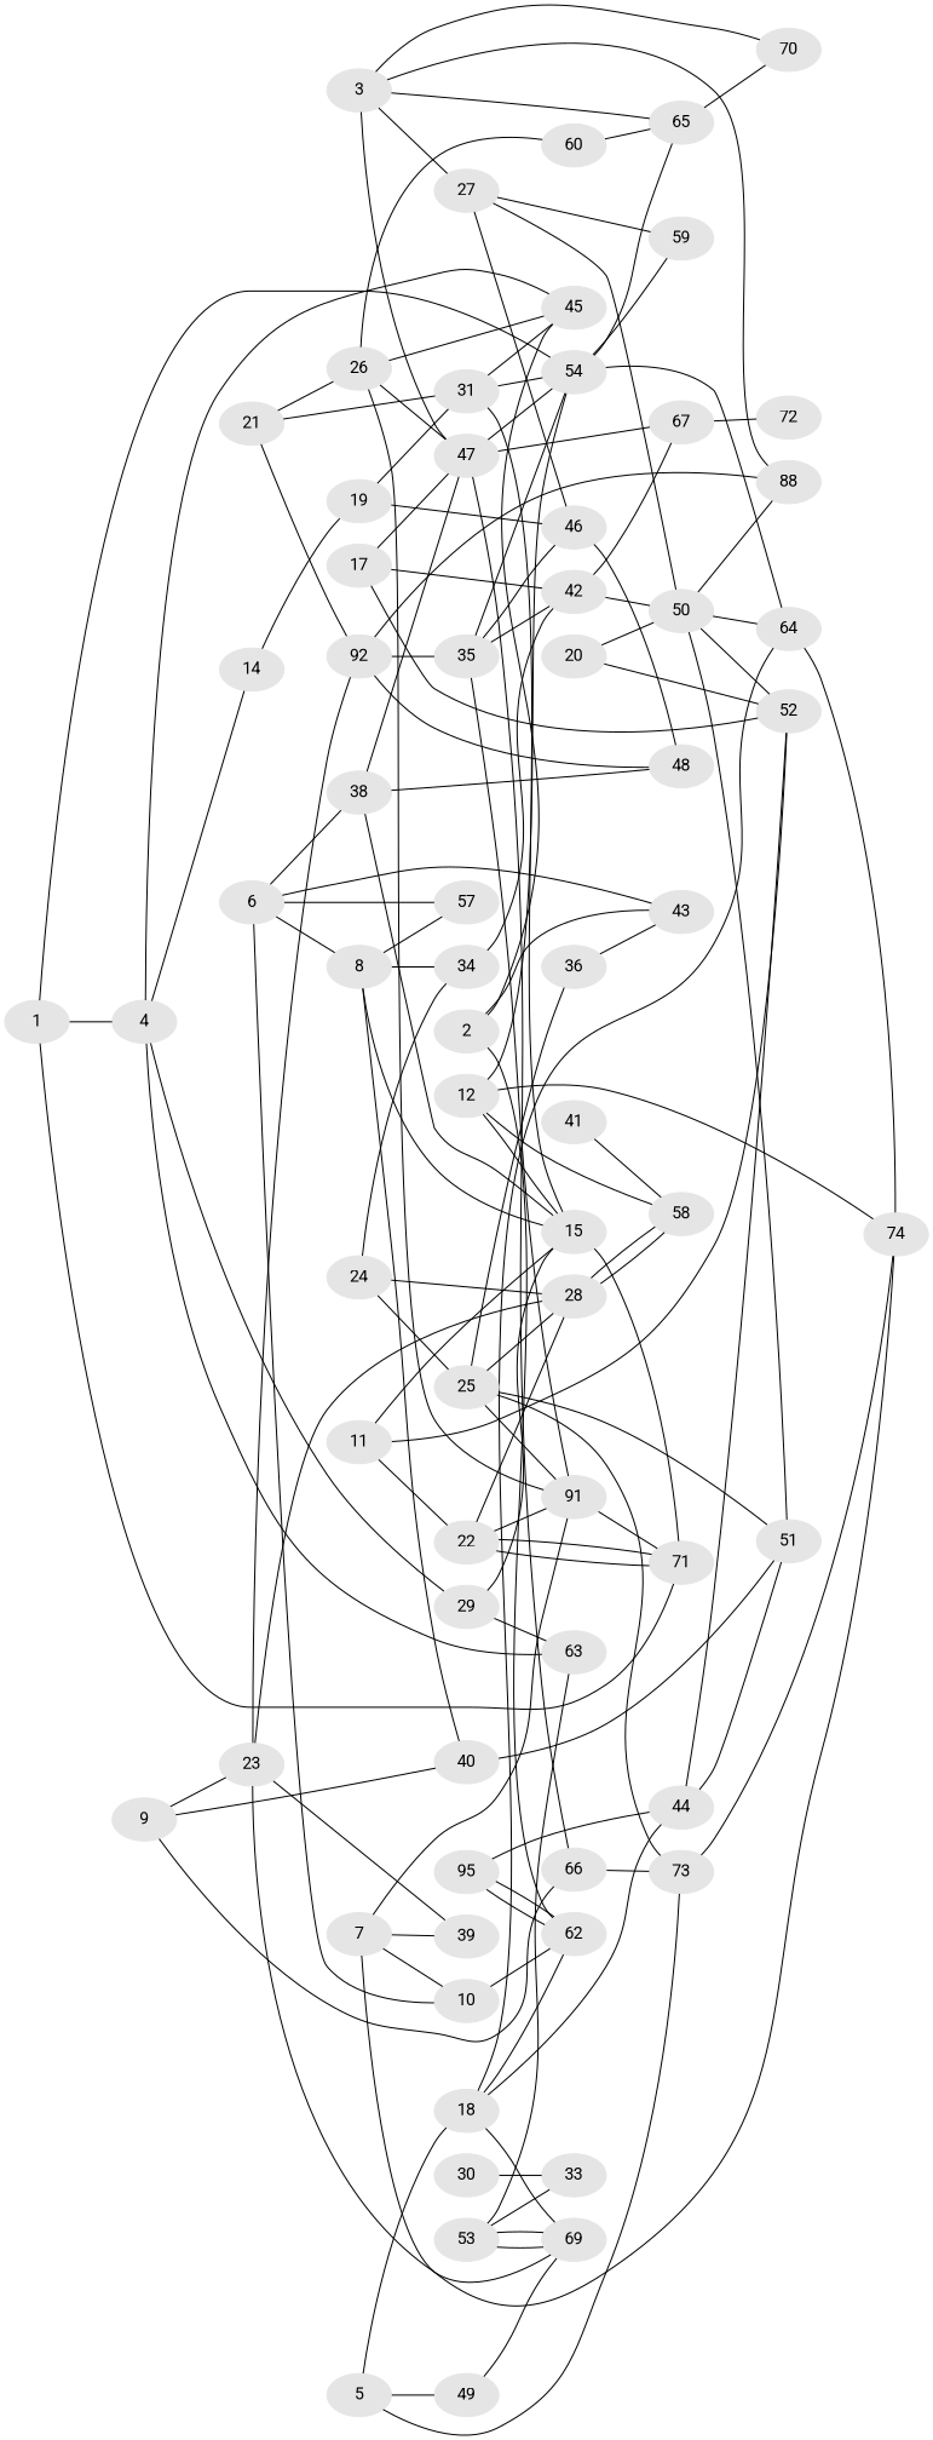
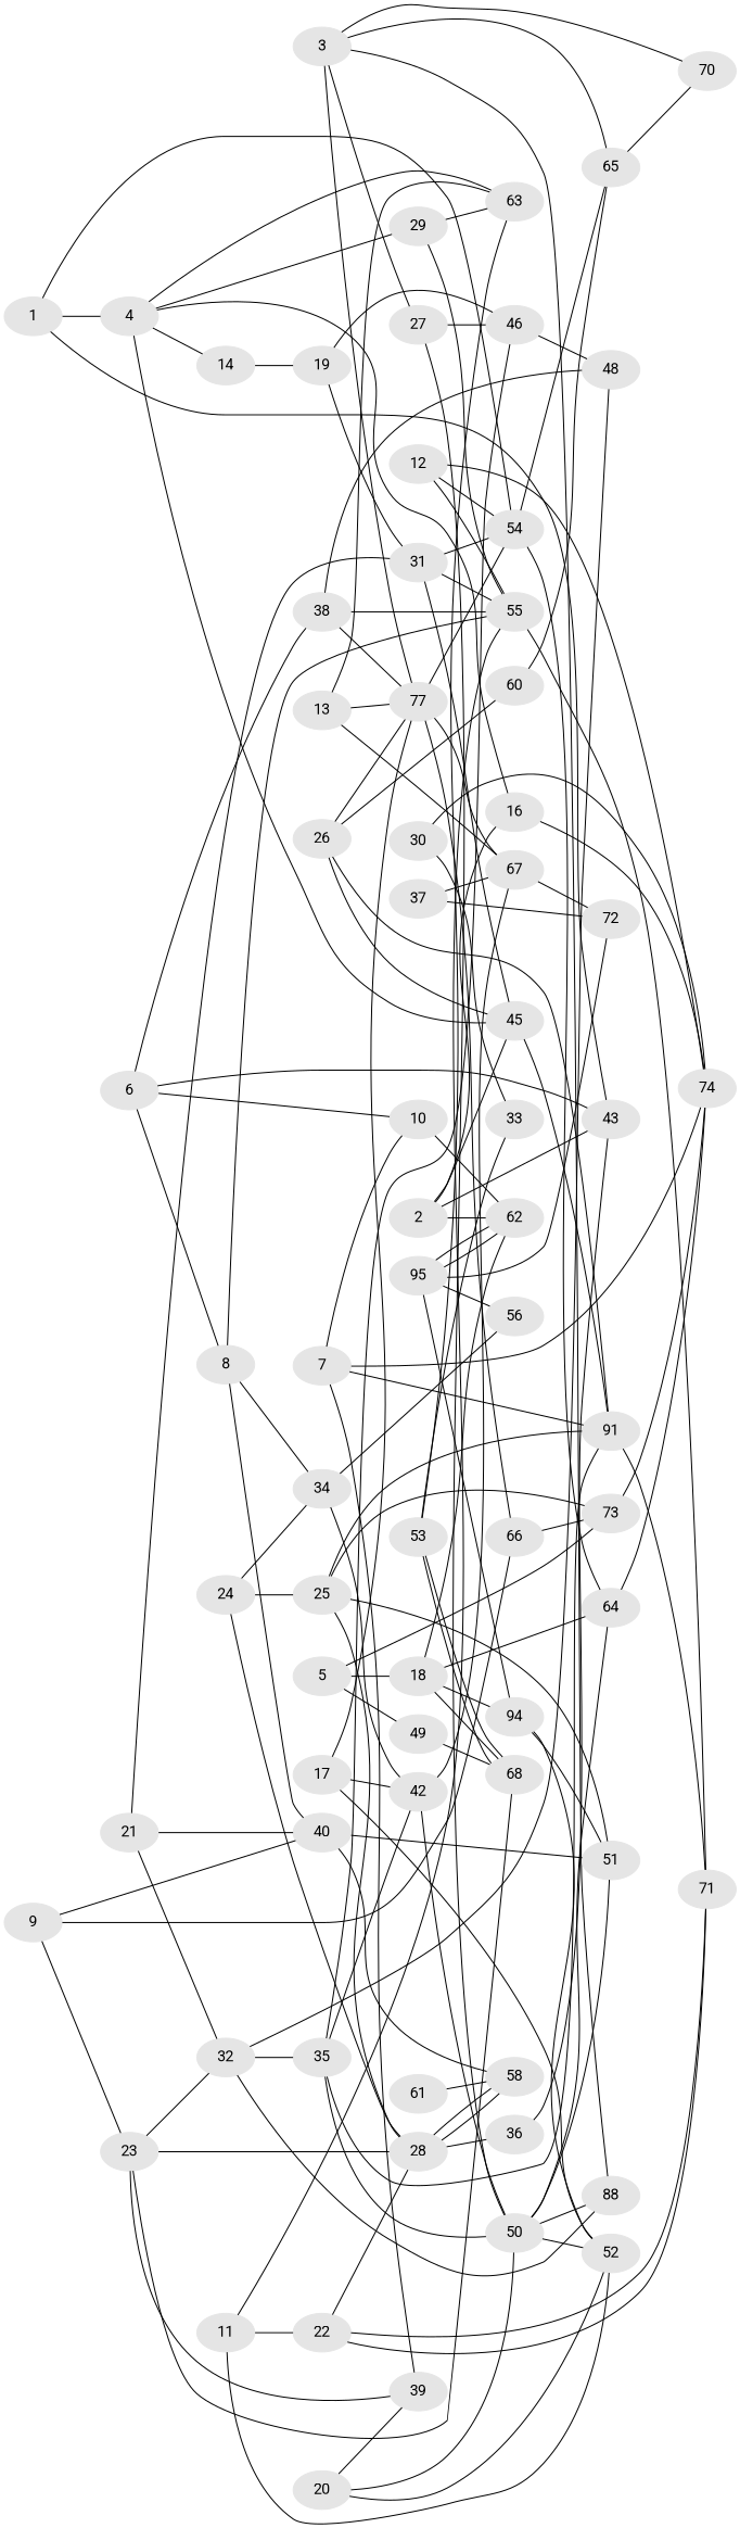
  graph {
    fontname=Roboto
    rankdir=LR
    node [color=gray90 fontname=Roboto style=filled]
    edge [fontname=Roboto]
    1
    4
    54
    71
+   16
    45
    14
    29
    63
    65
    64
-   59
    2
    43
    62
    74
    n17 [label=91]
    3
    27
-   47
+   47 [label=77]
    n21 [label=88]
    70
    46
    50
    66
    67
    19
-   55 [label=15]
+   55
    5
    18
    49
    73
-   44
-   69
+   44 [label=94]
+   69 [label=68]
    6
    8
    10
    38
-   57
    34
    40
    48
    7
    39
+   56
    42
    51
    9
    23
-   32 [label=92]
+   32
    28
    30
    33
    11
    22
    52
    12
    58
+   13
    72
    31
    n62 [label=95]
    17
    20
    21
    35
    24
    25
    36
-   41
+   41 [label=61]
    26
    60
+   37
    53
    1 -- 4
    1 -- 54
-   1 -- 71
+   1 -- 43
+   4 -- 16
    4 -- 45
    4 -- 14
    4 -- 29
    4 -- 63
    54 -- 65
    54 -- 64
-   54 -- 59
-   22 -- n17
+   16 -- 74
+   45 -- n17
    14 -- 19
    29 -- 63
    29 -- 55
    65 -- 70
    64 -- 74
+   2 -- 16
    2 -- 45
    2 -- 43
    2 -- 62
    n17 -- 71
    3 -- 65
    3 -- 27
    3 -- 47
    3 -- n21
    3 -- 70
-   27 -- 59
    27 -- 46
    27 -- 50
    47 -- 54
    47 -- 66
    47 -- 67
    46 -- 48
    50 -- 64
    50 -- n21
    50 -- 51
    50 -- 52
    66 -- 73
    67 -- 72
    19 -- 46
    19 -- 31
    55 -- 71
    5 -- 18
    5 -- 49
    5 -- 73
    18 -- 64
    18 -- 62
    18 -- 44
    18 -- 69
    49 -- 69
    73 -- 74
    44 -- 51
    44 -- 52
    6 -- 43
    6 -- 8
    6 -- 10
    6 -- 38
-   6 -- 57
    8 -- 55
-   8 -- 57
    8 -- 34
    8 -- 40
    10 -- 62
    38 -- 47
    38 -- 55
    38 -- 48
+   34 -- 56
    34 -- 42
    40 -- 51
    7 -- 74
    7 -- n17
    7 -- 10
    7 -- 39
    42 -- 50
    42 -- 67
    9 -- 66
    9 -- 40
    9 -- 23
    23 -- 69
    23 -- 39
    23 -- 32
    23 -- 28
    32 -- n21
    32 -- 48
    32 -- 35
    28 -- 58
    28 -- 58
+   30 -- 74
    30 -- 33
    11 -- 55
    11 -- 22
    11 -- 52
    22 -- 71
    22 -- 71
    22 -- 28
    12 -- 54
    12 -- 74
    12 -- 55
-   12 -- 58
+   40 -- 58
+   13 -- 63
+   13 -- 47
+   13 -- 67
    31 -- 54
    31 -- 45
    31 -- 55
    n62 -- 62
    n62 -- 62
    n62 -- 44
+   n62 -- 56
+   n62 -- 72
    17 -- 47
    17 -- 42
    17 -- 52
    20 -- 50
+   20 -- 39
    20 -- 52
-   21 -- 26
+   21 -- 40
    21 -- 32
    21 -- 31
    35 -- n17
    35 -- 46
-   35 -- 54
+   35 -- 50
    35 -- 42
    24 -- 34
    24 -- 28
    24 -- 25
    25 -- n17
    25 -- 73
    25 -- 51
    25 -- 28
-   25 -- 36
+   28 -- 36
    36 -- 43
    41 -- 58
    26 -- 45
    26 -- n17
    26 -- 47
    26 -- 60
    60 -- 65
+   37 -- 67
+   37 -- 72
    53 -- 63
    53 -- 69
    53 -- 69
    53 -- 33
  }
